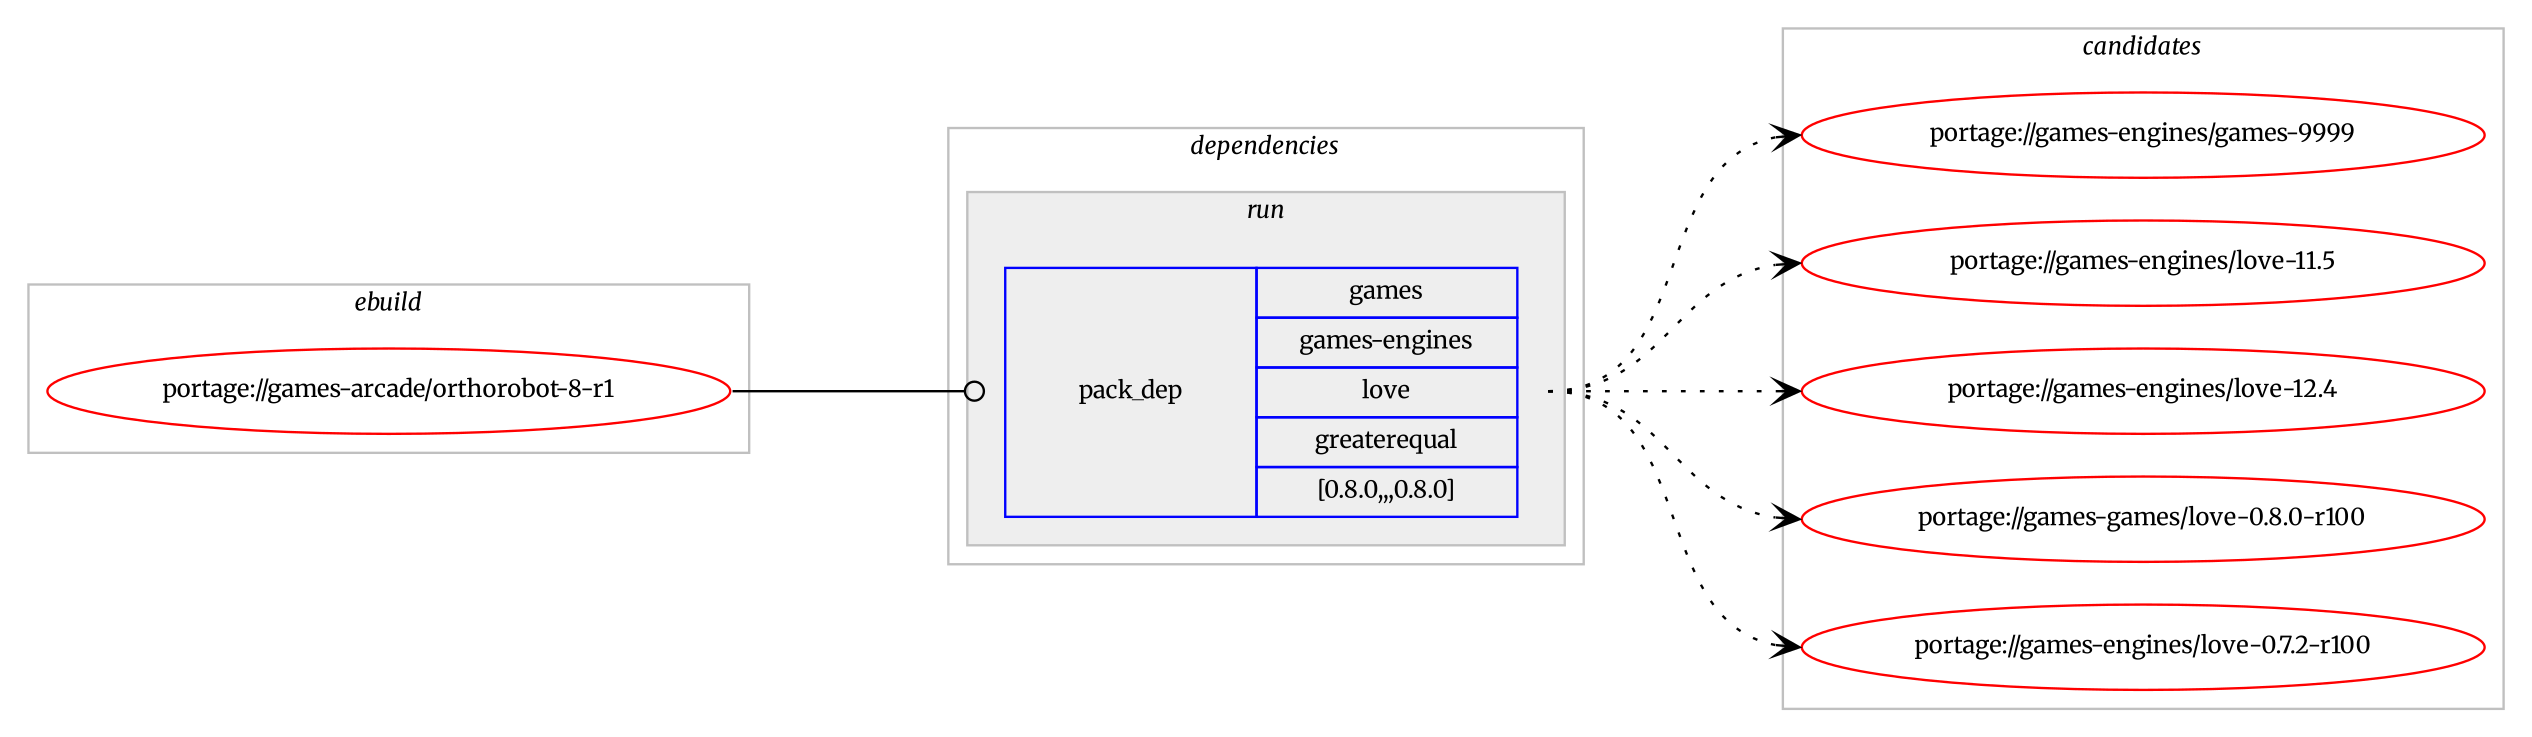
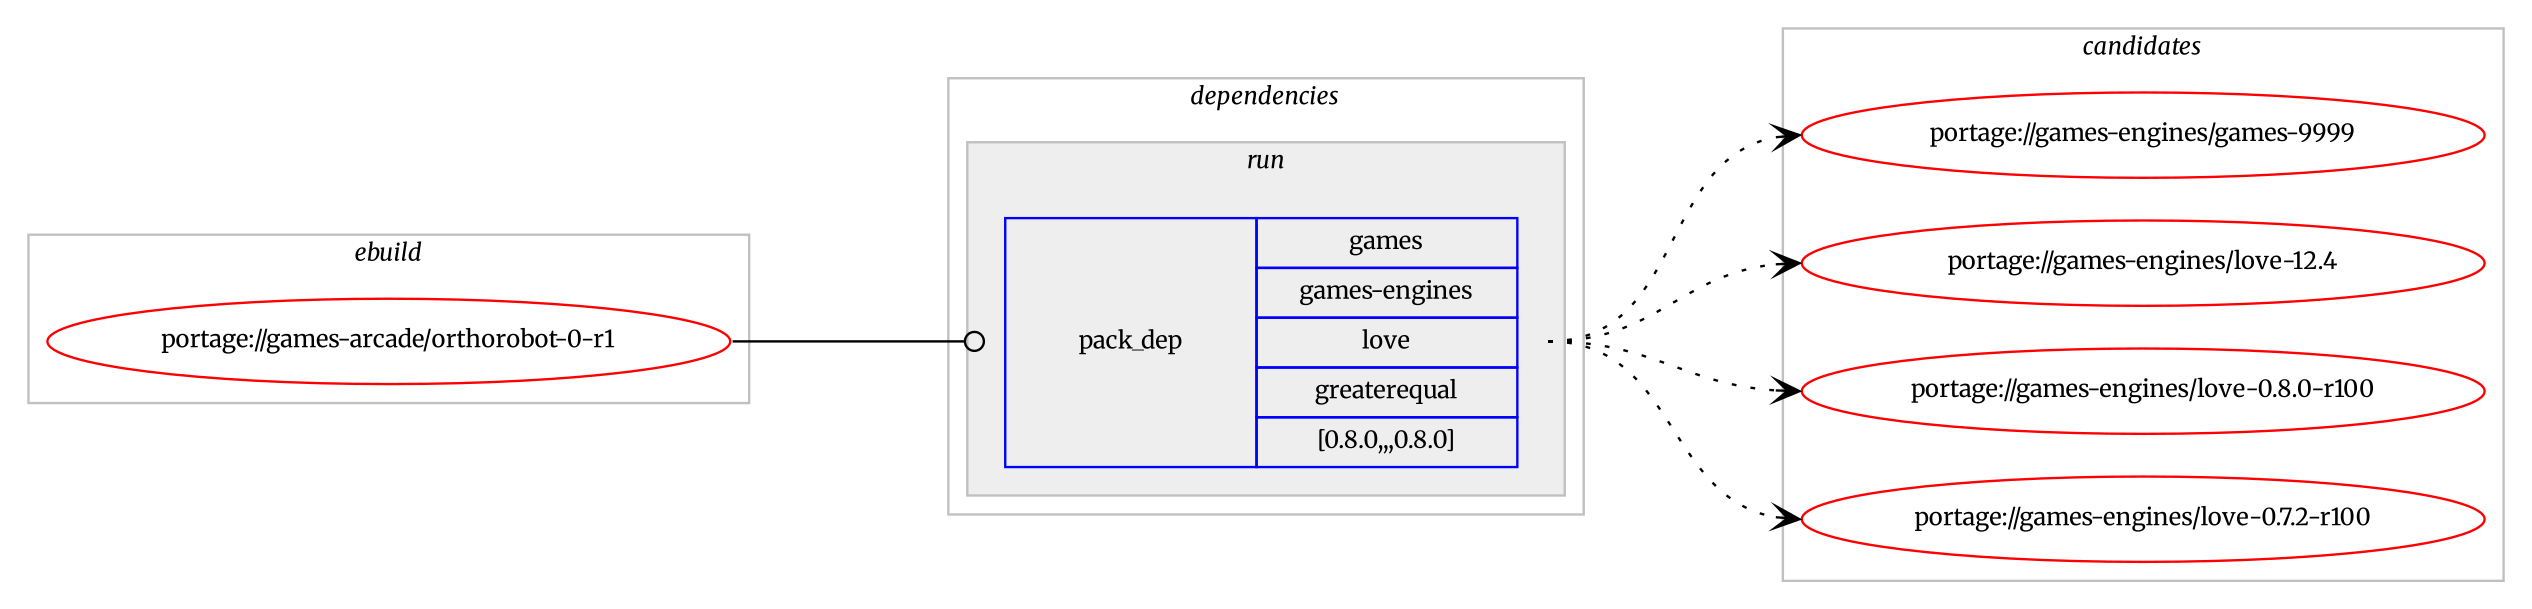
  digraph {
    compound=true
    concentrate=true
    fontname=Merriweather
    fontsize=10
    newrank=true
    rankdir=LR
    ranksep=1.5
    node [color=red fontname=Merriweather fontsize=10]
    edge [arrowhead=vee fontname=Merriweather headport=w style=dotted tailport=e weight=100]
-   n1 [label="portage://games-arcade/orthorobot-8-r1" width=4]
+   n1 [label="portage://games-arcade/orthorobot-0-r1" width=4]
    n2 [color=blue label=<<TABLE BORDER="0" CELLBORDER="1" CELLSPACING="0" CELLPADDING="4" WIDTH="220"><TR><TD ROWSPAN="6" CELLPADDING="30">pack_dep</TD></TR><TR><TD WIDTH="110">games</TD></TR><TR><TD>games-engines</TD></TR><TR><TD>love</TD></TR><TR><TD>greaterequal</TD></TR><TR><TD>[0.8.0,,,0.8.0]</TD></TR></TABLE>> shape=none]
    n3 [label="portage://games-engines/games-9999" width=4]
-   n4 [label="portage://games-engines/love-11.5" width=4]
    n5 [label="portage://games-engines/love-12.4" width=4]
-   n6 [label="portage://games-games/love-0.8.0-r100" width=4]
+   n6 [label="portage://games-engines/love-0.8.0-r100" width=4]
    n7 [label="portage://games-engines/love-0.7.2-r100" width=4]
    subgraph cluster_1 {
      color=gray
      label=<<i>ebuild</i>>
      n1
    }
    subgraph cluster_2 {
      color=gray
      label=<<i>dependencies</i>>
      subgraph cluster_3 {
        color=gray
        fillcolor="#eeeeee"
        label=<<i>compile</i>>
        style=filled
      }
      subgraph cluster_4 {
        color=gray
        fillcolor="#eeeeee"
        label=<<i>compile and run</i>>
        style=filled
      }
      subgraph cluster_5 {
        color=gray
        fillcolor="#eeeeee"
        label=<<i>run</i>>
        style=filled
        subgraph sub_6 {
          color=gray
          fillcolor="#eeeeee"
          label=<<i>run</i>>
          style=filled
          n2
        }
      }
    }
    subgraph cluster_7 {
      color=gray
      label=<<i>candidates</i>>
      rank=same
      subgraph sub_8 {
        color=black
        label=<<i>candidates</i>>
        nodesep=1
        rank=same
        n3
-       n4
        n5
        n6
        n7
      }
    }
    n1 -> n2 [arrowhead=odot style=solid weight=20]
    n2 -> n3
-   n2 -> n4
    n2 -> n5
    n2 -> n6
    n2 -> n7
  }
